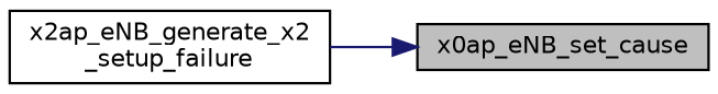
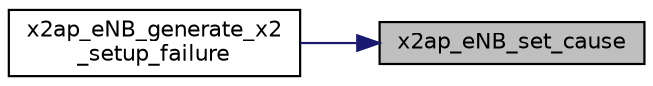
  digraph {
    rankdir=RL
    node [color=black fontname=Helvetica fontsize=10 shape=record style=filled]
-   n1 [fillcolor=grey75 fontcolor=black height=0.2 label=x0ap_eNB_set_cause width=0.4]
+   n1 [fillcolor=grey75 fontcolor=black height=0.2 label=x2ap_eNB_set_cause width=0.4]
    n2 [fillcolor=white height=0.2 label="x2ap_eNB_generate_x2\l_setup_failure" width=0.4]
    n1 -> n2 [color=midnightblue dir=back fontname=Helvetica fontsize=10 labelfontname=Helvetica labelfontsize=10 style=solid]
  }
